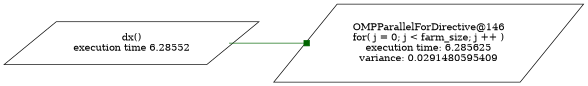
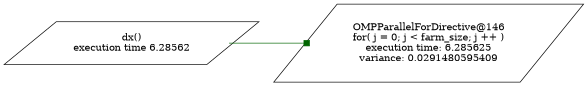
  digraph {
    rankdir=LR
    node [root=144 shape=parallelogram]
-   n1 [height=0.86111 label="dx()\nexecution time 6.28552" width=3.5556]
+   n1 [height=0.86111 label="dx()\nexecution time 6.28562" width=3.5556]
    n2 [height=1.5694 label="OMPParallelForDirective@146\nfor( j = 0; j < farm_size; j ++ )\nexecution time: 6.285625\nvariance: 0.0291480595409" width=4.5]
    n1 -> n2 [color=darkgreen arrowhead=box]
  }
